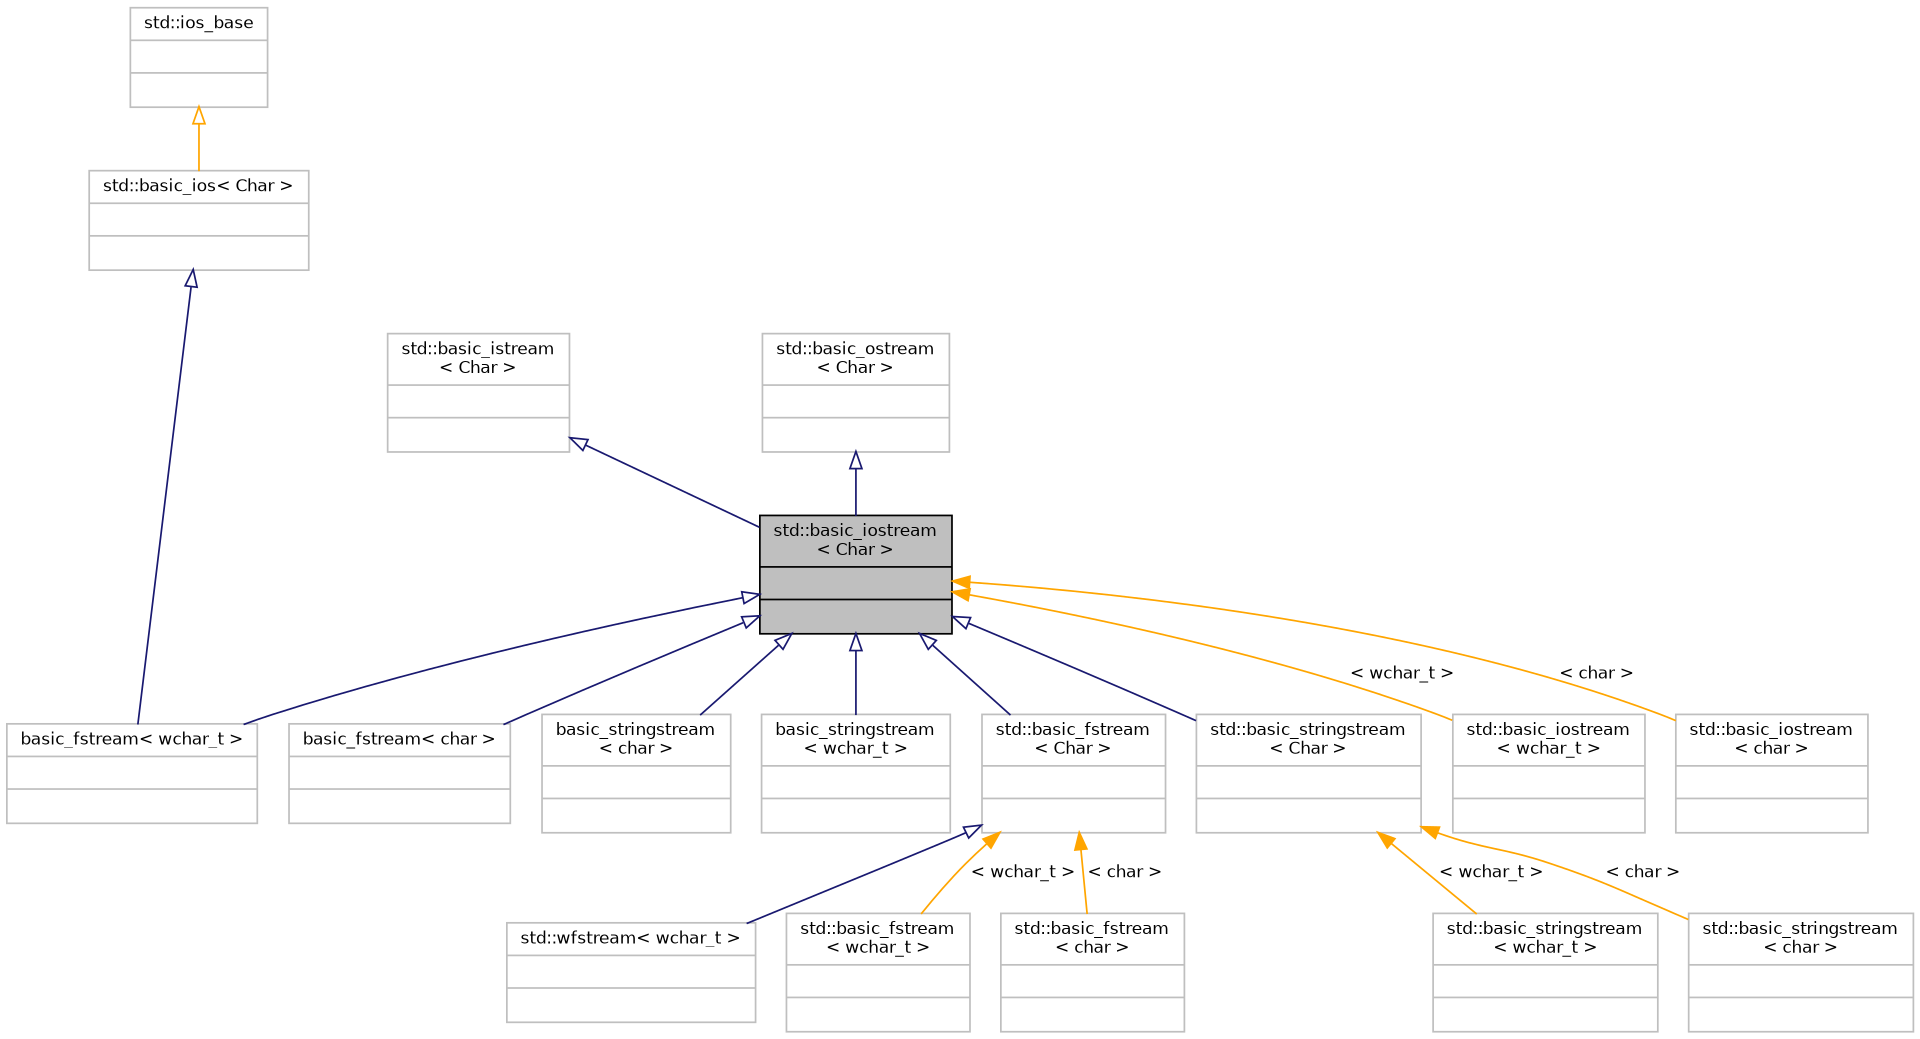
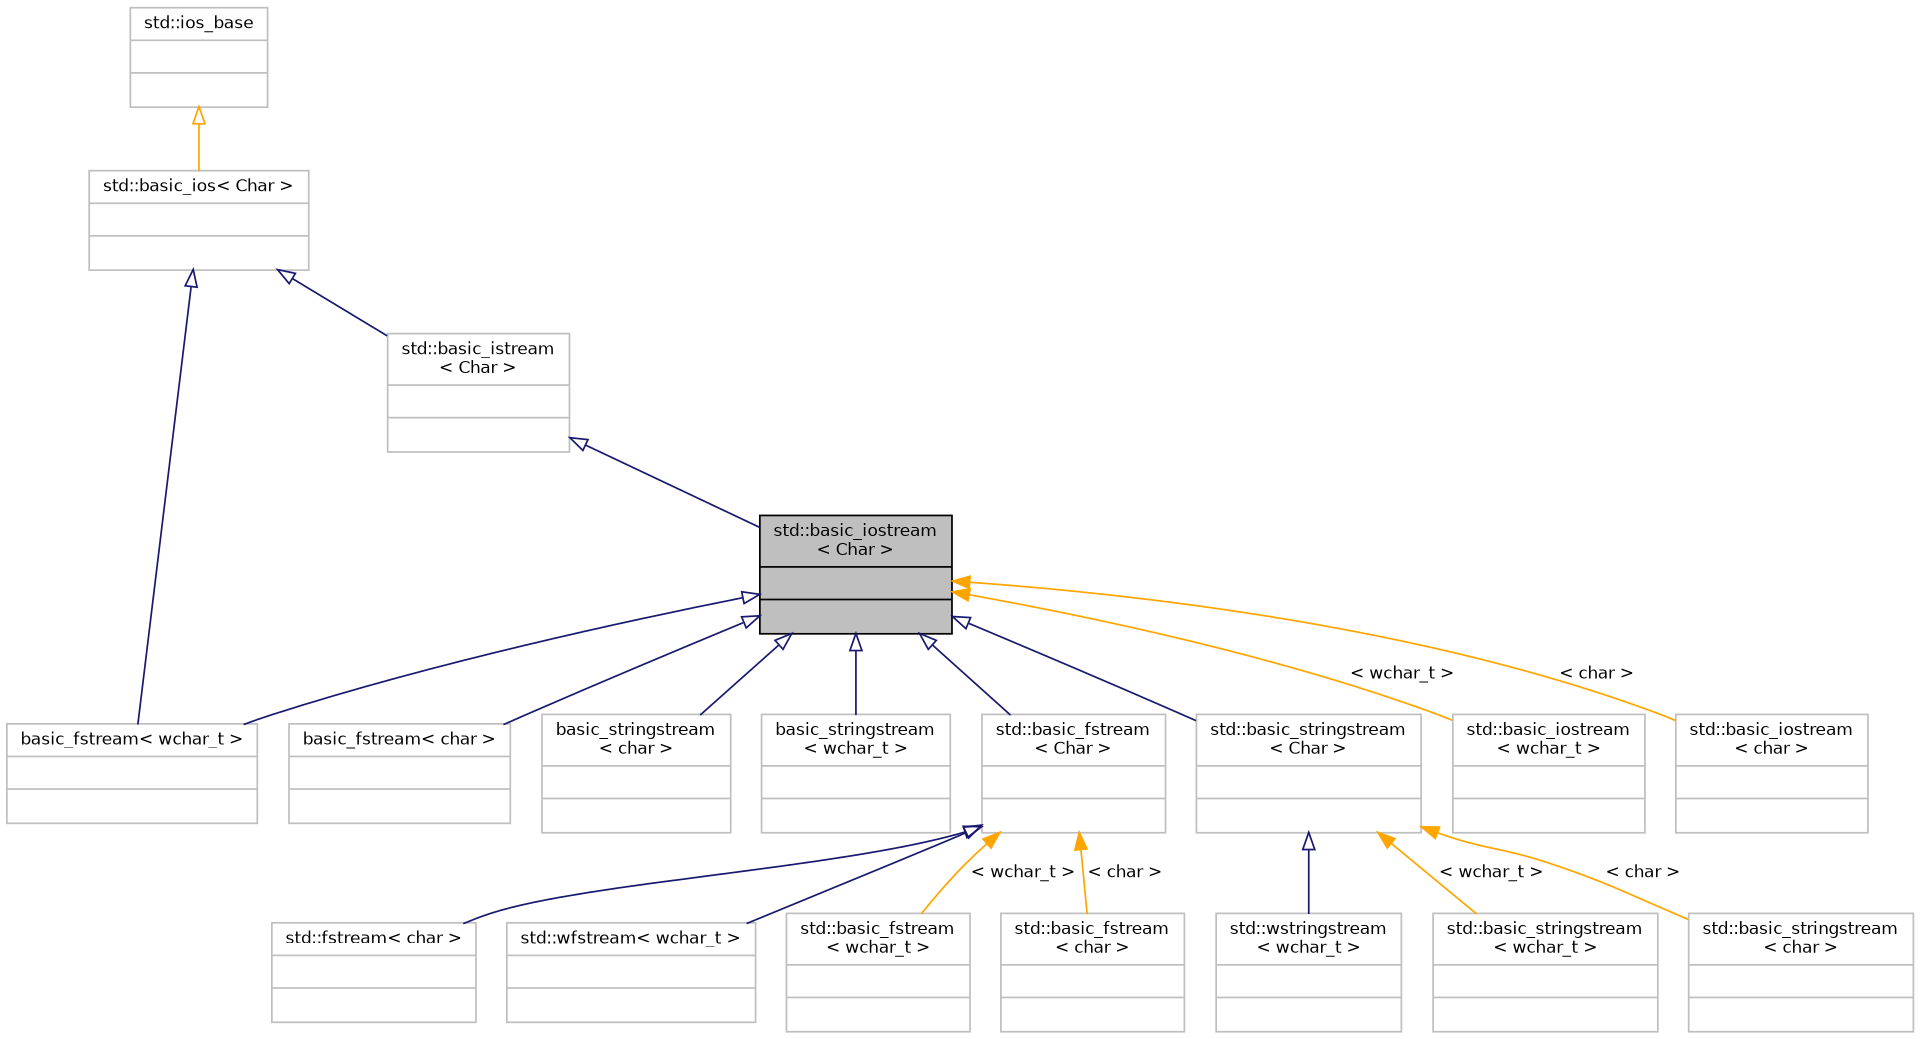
  digraph {
    node [color=grey75 fillcolor=white fontname=Helvetica fontsize=10 shape=record style=filled]
    edge [arrowtail=onormal color=midnightblue dir=back fontname=Helvetica fontsize=10 labelfontname=Helvetica labelfontsize=10 style=solid]
    n1 [color=black fillcolor=grey75 fontcolor=black height=0.2 label="{std::basic_iostream\l\< Char \>\n||}" width=0.4]
    n2 [height=0.2 label="{basic_fstream\< char \>\n||}" width=0.4]
    n3 [height=0.2 label="{basic_fstream\< wchar_t \>\n||}" width=0.4]
    n4 [height=0.2 label="{basic_stringstream\l\< char \>\n||}" width=0.4]
    n5 [height=0.2 label="{basic_stringstream\l\< wchar_t \>\n||}" width=0.4]
    n6 [height=0.2 label="{std::basic_fstream\l\< Char \>\n||}" width=0.4]
    n7 [height=0.2 label="{std::basic_stringstream\l\< Char \>\n||}" width=0.4]
    n8 [height=0.2 label="{std::basic_iostream\l\< wchar_t \>\n||}" width=0.4]
    n9 [height=0.2 label="{std::basic_iostream\l\< char \>\n||}" width=0.4]
+   n10 [height=0.2 label="{std::fstream\< char \>\n||}" width=0.4]
    n11 [height=0.2 label="{std::wfstream\< wchar_t \>\n||}" width=0.4]
    n12 [height=0.2 label="{std::basic_fstream\l\< wchar_t \>\n||}" width=0.4]
    n13 [height=0.2 label="{std::basic_fstream\l\< char \>\n||}" width=0.4]
+   n14 [height=0.2 label="{std::wstringstream\l\< wchar_t \>\n||}" width=0.4]
    n15 [height=0.2 label="{std::basic_stringstream\l\< wchar_t \>\n||}" width=0.4]
    n16 [height=0.2 label="{std::basic_stringstream\l\< char \>\n||}" width=0.4]
    n17 [height=0.2 label="{std::basic_istream\l\< Char \>\n||}" width=0.4]
    n18 [height=0.2 label="{std::basic_ios\< Char \>\n||}" width=0.4]
-   n19 [height=0.2 label="{std::basic_ostream\l\< Char \>\n||}" width=0.4]
    n20 [height=0.2 label="{std::ios_base\n||}" width=0.4]
    n1 -> n2
    n1 -> n3
    n1 -> n4
    n1 -> n5
    n1 -> n6
    n1 -> n7
    n1 -> n8 [color=orange label=" \< wchar_t \>" arrowtail=""]
    n1 -> n9 [color=orange label=" \< char \>" arrowtail=""]
+   n6 -> n10
    n6 -> n11
    n6 -> n12 [color=orange label=" \< wchar_t \>" arrowtail=""]
    n6 -> n13 [color=orange label=" \< char \>" arrowtail=""]
+   n7 -> n14
    n7 -> n15 [color=orange label=" \< wchar_t \>" arrowtail=""]
    n7 -> n16 [color=orange label=" \< char \>" arrowtail=""]
    n17 -> n1
    n18 -> n3
-   n19 -> n1
+   n18 -> n17
    n20 -> n18 [color=orange]
  }
